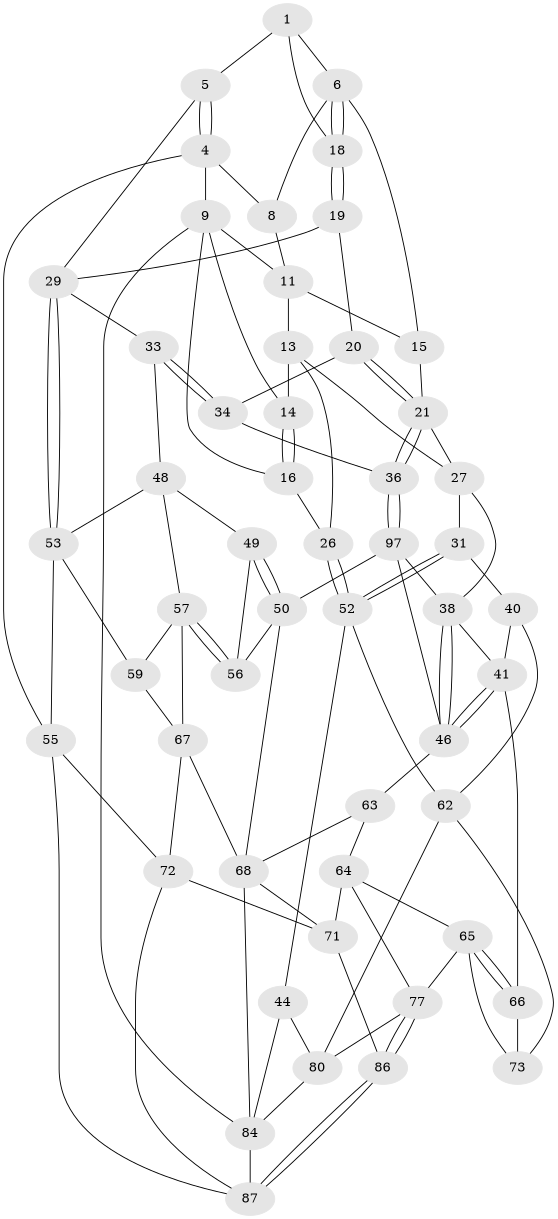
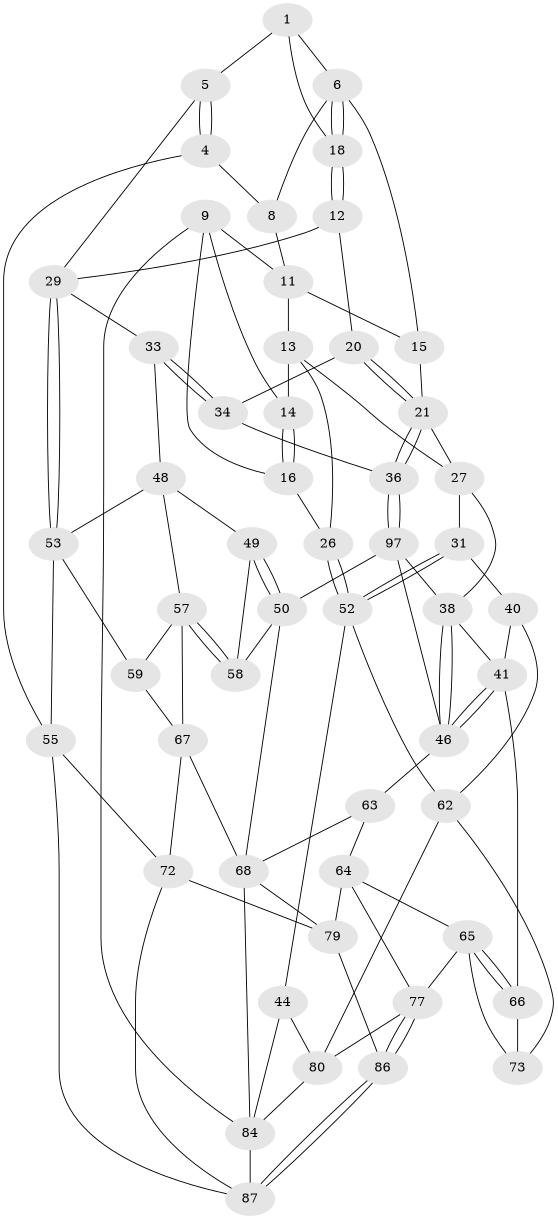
  graph {
    node [color=gray90 style=filled]
    1 [super="+2"]
    n2 [label=5]
    6 [super="+7"]
    18 [super="+23"]
    4 [super="+5"]
    29 [super="+30"]
    8
    15
-   19 [super="+24"]
+   19 [super="+24" label=12]
    9 [super="+10"]
    55 [super="+56"]
    33 [super="+42"]
    53 [super="+54"]
    11 [super="+12"]
    14
    16 [super="+17"]
    84 [super="+85"]
    72 [super="+81"]
    87 [super="+88"]
    21 [super="+22"]
    13 [super="+25"]
    26
    27 [super="+28"]
    n24 [label=52 super="+43"]
    31
    38 [super="+39"]
    36
    44 [super="+45"]
    80 [super="+83"]
    20
    34 [super="+35"]
    n32 [label=97 super="+51"]
    62 [super="+74"]
    40 [super="+61"]
    46 [super="+52"]
    41
    n37 [label=48 super="+48"]
    59
    73
    49
    57 [super="+60"]
    50 [super="+69"]
    63
-   58 [label=56]
+   58
    68 [super="+70"]
    66
    64 [super="+76"]
    67 [super="+71"]
-   79 [super="+82" label=71]
+   79 [super="+82"]
    65 [super="+75"]
    77 [super="+78"]
    86
    1 -- n2
    1 -- 6
    1 -- 18
    n2 -- 4
    n2 -- 4
    n2 -- 29
    6 -- 18
    6 -- 18
    6 -- 8
    6 -- 15
    18 -- 19 [weight=2]
    18 -- 19
    4 -- 8
-   4 -- 9
    4 -- 55
    29 -- 33
    29 -- 53
    29 -- 53
    8 -- 11
    15 -- 21
    19 -- 29
    19 -- 20
    9 -- 11
    9 -- 14
    9 -- 16
    9 -- 84
    55 -- 72
    55 -- 87
    33 -- 34 [weight=2]
    33 -- 34
    33 -- n37
    53 -- 55
    53 -- 59
    11 -- 15
    11 -- 13
    14 -- 16
    14 -- 16
    16 -- 26
    84 -- 87
    72 -- 87
    72 -- 79
    21 -- 27
    21 -- 36
    21 -- 36
    13 -- 14
    13 -- 26
    13 -- 27
    26 -- n24
    26 -- n24
    27 -- 31
    27 -- 38
    n24 -- 44
    n24 -- 62
    31 -- n24
    31 -- n24
    31 -- 40
    38 -- 46
    38 -- 46
    38 -- 41
    36 -- n32
    36 -- n32
    44 -- 84
    44 -- 80
    80 -- 84
    20 -- 21
    20 -- 21
    20 -- 34
    34 -- 36
    n32 -- 38
    n32 -- 46
    n32 -- 50
    62 -- 80
    62 -- 73
    40 -- 62
    40 -- 41
    46 -- 63
    41 -- 46
    41 -- 46
    41 -- 66
    n37 -- 53
    n37 -- 49
    n37 -- 57
    59 -- 67
    49 -- 50
    49 -- 50
    49 -- 58
    57 -- 59
    57 -- 58
    57 -- 58
    57 -- 67
    50 -- 58
    50 -- 68
    63 -- 68
    63 -- 64
    68 -- 84
    68 -- 79
    66 -- 73
    64 -- 79
    64 -- 65
    64 -- 77
    67 -- 72
    67 -- 68
    79 -- 86
    65 -- 73
    65 -- 66
    65 -- 66
    65 -- 77
    77 -- 80
    77 -- 86
    77 -- 86
    86 -- 87
    86 -- 87
  }
